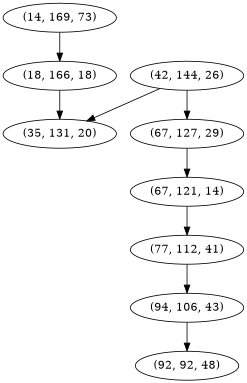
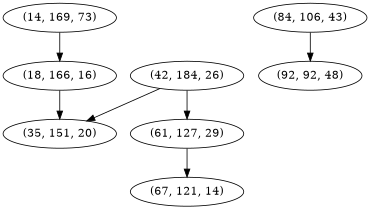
  digraph {
    n1 [label="(14, 169, 73)"]
-   "(18, 166, 16)" [label="(18, 166, 18)"]
-   "(35, 151, 20)" [label="(35, 131, 20)"]
-   "(42, 144, 26)"
-   "(61, 127, 29)" [label="(67, 127, 29)"]
+   "(18, 166, 16)"
+   "(35, 151, 20)"
+   "(42, 144, 26)" [label="(42, 184, 26)"]
+   "(61, 127, 29)"
    n6 [label="(67, 121, 14)"]
-   "(77, 112, 41)"
-   "(84, 106, 43)" [label="(94, 106, 43)"]
+   "(84, 106, 43)"
    n9 [label="(92, 92, 48)"]
    n1 -> "(18, 166, 16)"
    "(18, 166, 16)" -> "(35, 151, 20)"
    "(42, 144, 26)" -> "(35, 151, 20)"
    "(42, 144, 26)" -> "(61, 127, 29)"
    "(61, 127, 29)" -> n6
-   n6 -> "(77, 112, 41)"
-   "(77, 112, 41)" -> "(84, 106, 43)"
    "(84, 106, 43)" -> n9
  }
